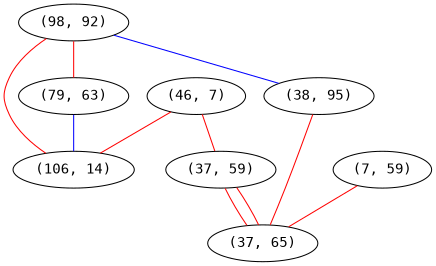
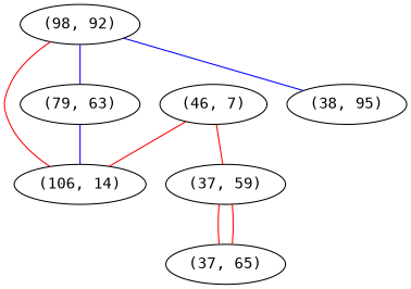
  graph {
    fontname="DejaVu Sans Mono"
    node [fontname="DejaVu Sans Mono"]
    edge [color=red fontname="DejaVu Sans Mono" weight=1]
    "(46, 7)"
    "(106, 14)"
    "(37, 59)"
    "(98, 92)"
    "(79, 63)"
    "(38, 95)"
    n7 [label="(37, 65)"]
-   "(7, 59)"
    "(46, 7)" -- "(106, 14)" [weight=3]
    "(46, 7)" -- "(37, 59)"
    "(37, 59)" -- n7
    "(37, 59)" -- n7
    "(98, 92)" -- "(106, 14)"
-   "(98, 92)" -- "(79, 63)" [weight=3]
+   "(98, 92)" -- "(79, 63)" [color=blue weight=3]
    "(98, 92)" -- "(38, 95)" [color=blue weight=3]
    "(79, 63)" -- "(106, 14)" [color=blue weight=3]
-   "(38, 95)" -- n7
-   "(7, 59)" -- n7
  }
